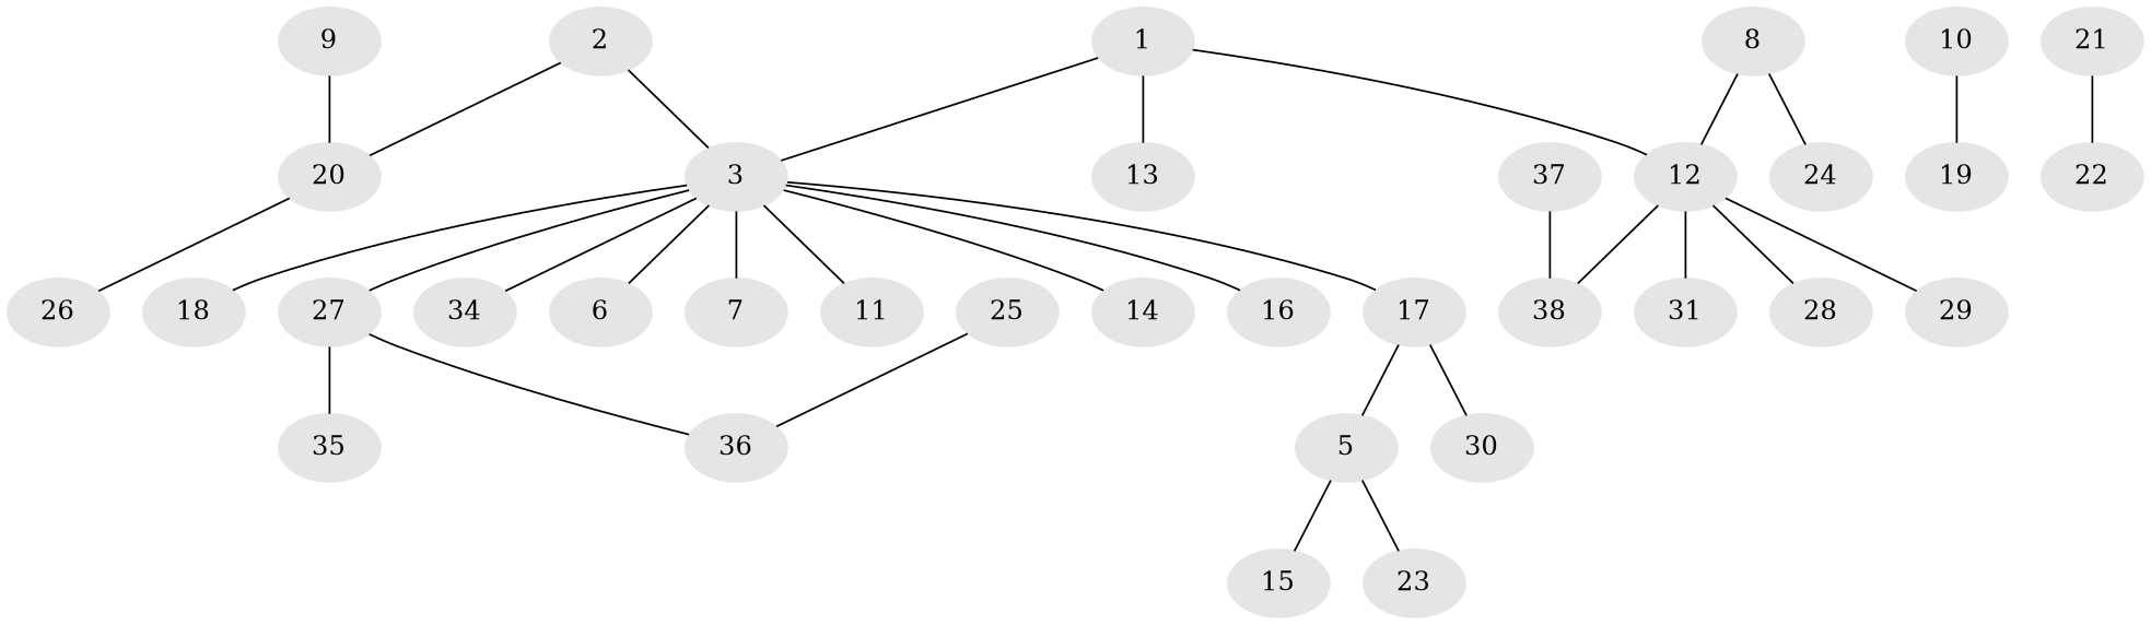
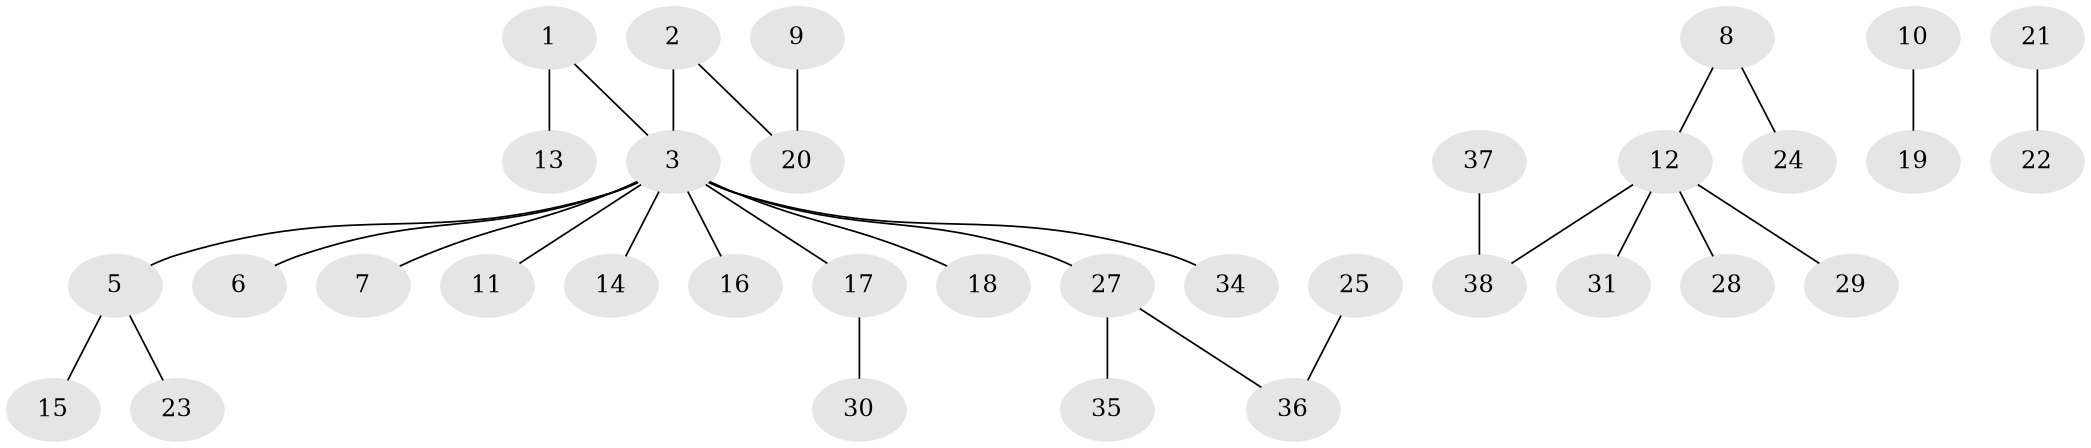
  graph {
    node [color=gray90 style=filled]
    edge [weight=1.0]
    1
    3
    12
    13
    5
    6
    7
    11
    14
    16
    17
    18
    27
    34
    31
    28
    29
    38
    2
    20
-   26
    15
    23
    30
    36
    35
    8
    24
    9
    10
    19
    21
    22
    25
    37
    1 -- 3
-   1 -- 12
    1 -- 13
-   17 -- 5
+   3 -- 5
    3 -- 6
    3 -- 7
    3 -- 11
    3 -- 14
    3 -- 16
    3 -- 17
    3 -- 18
    3 -- 27
    3 -- 34
    12 -- 31
    12 -- 28
    12 -- 29
    12 -- 38
    5 -- 15
    5 -- 23
    17 -- 30
    27 -- 36
    27 -- 35
    2 -- 3
    2 -- 20
-   20 -- 26
    8 -- 12
    8 -- 24
    9 -- 20
    10 -- 19
    21 -- 22
    25 -- 36
    37 -- 38
  }
